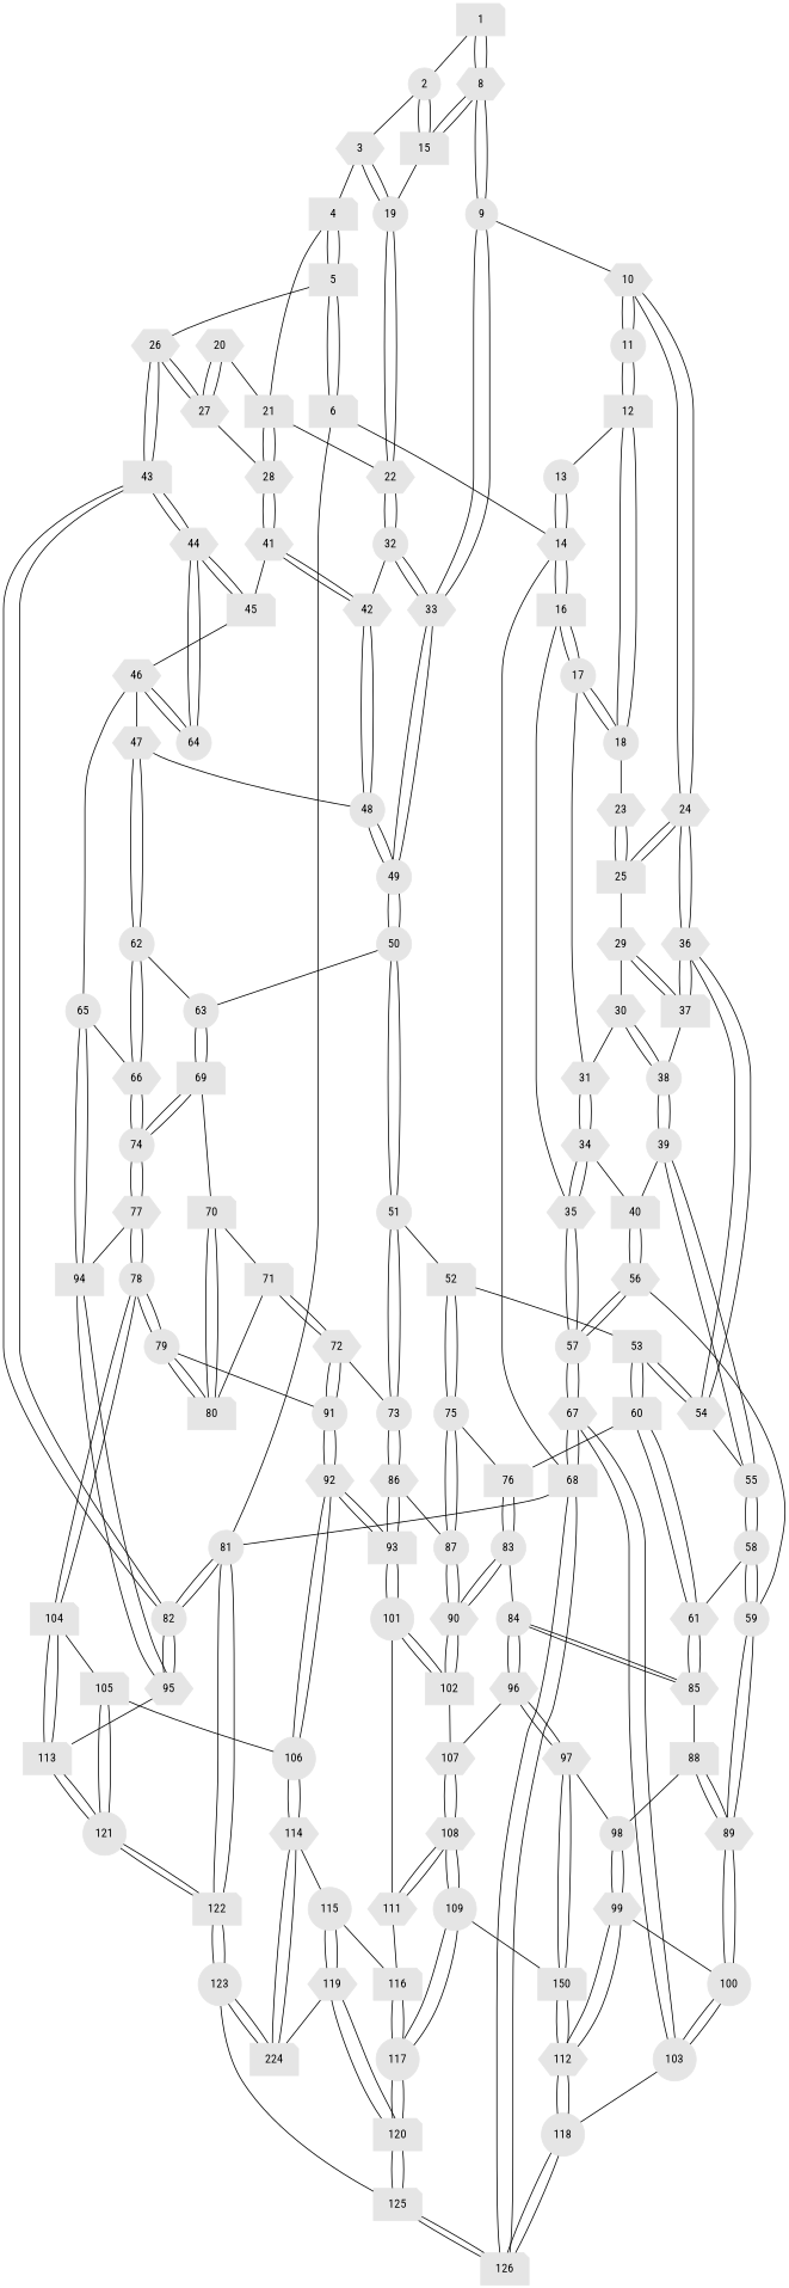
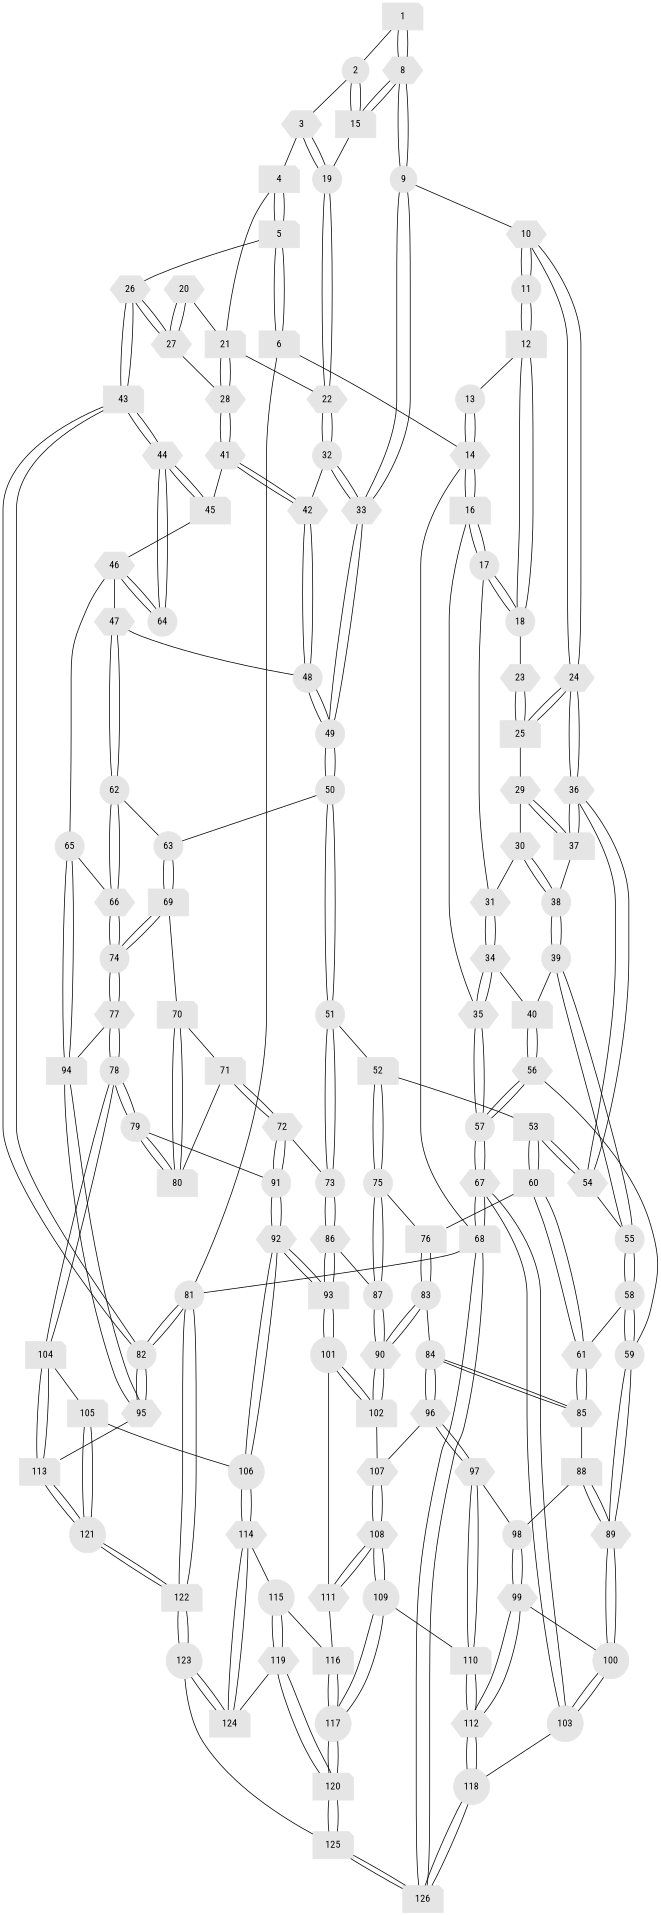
  graph {
    fontname="Roboto Condensed"
    node [color=gray90 fontname="Roboto Condensed" shape=hexagon style=filled]
    edge [fontname="Roboto Condensed"]
    1 [shape=note]
    2 [shape=circle]
    8
    3
    15 [shape=note]
    9 [shape=circle]
    4 [shape=note]
    19 [shape=circle]
    5 [shape=note]
    21 [shape=note]
    22
    6 [shape=note]
    26
    20
    27
    14
    81 [shape=circle]
    43 [shape=note]
    16 [shape=note]
    68 [shape=note]
    82 [shape=circle]
    122 [shape=note]
    13 [shape=circle]
    10
    33
    11 [shape=circle]
    24
    49 [shape=circle]
    12 [shape=note]
    25 [shape=note]
    36
    18 [shape=circle]
    23
    17 [shape=circle]
    35
    126 [shape=note]
    31
    57 [shape=circle]
    34
    32 [shape=circle]
    28
    41
    42
    29
    37 [shape=note]
    54
    30
    44
    45 [shape=note]
    38 [shape=circle]
    39 [shape=circle]
    40 [shape=note]
    48 [shape=circle]
    50 [shape=circle]
    56
    67
    55 [shape=circle]
    58 [shape=circle]
    59 [shape=circle]
    46
    64 [shape=circle]
    95
    47
    65 [shape=circle]
    62 [shape=circle]
    63 [shape=circle]
    66
    51 [shape=circle]
    52 [shape=note]
    73 [shape=circle]
    69 [shape=note]
    53 [shape=note]
    75 [shape=circle]
    86
    60 [shape=note]
    76 [shape=note]
    87 [shape=circle]
    61
    89
    103 [shape=circle]
    85
    100 [shape=circle]
    83 [shape=circle]
    88 [shape=note]
    74 [shape=circle]
    70 [shape=note]
    94 [shape=note]
    77
    118 [shape=circle]
    71 [shape=note]
    80 [shape=note]
    72
    91 [shape=circle]
    92
    93 [shape=note]
    78 [shape=circle]
    90
    84 [shape=circle]
    79 [shape=circle]
    104 [shape=note]
    113 [shape=note]
    105 [shape=note]
    123 [shape=circle]
    96
    102 [shape=note]
    97
    107
    98 [shape=circle]
    101 [shape=circle]
    99
    106 [shape=circle]
    114
    111
    121 [shape=circle]
-   110 [shape=note label=150]
+   110 [shape=note]
    108
    112
    116 [shape=note]
    115 [shape=circle]
-   124 [shape=note label=224]
+   124 [shape=note]
    109 [shape=circle]
    117 [shape=circle]
    120 [shape=note]
    119
    125 [shape=note]
    1 -- 2
    1 -- 8
    1 -- 8
    2 -- 3
    2 -- 15
    2 -- 15
    8 -- 15
    8 -- 15
    8 -- 9
    8 -- 9
    3 -- 4
    3 -- 19
    3 -- 19
    15 -- 19
    9 -- 10
    9 -- 33
    9 -- 33
    4 -- 5
    4 -- 5
    4 -- 21
    19 -- 22
    19 -- 22
    5 -- 6
    5 -- 6
    5 -- 26
    21 -- 22
    21 -- 28
    21 -- 28
    22 -- 32
    22 -- 32
    6 -- 14
    6 -- 81
    26 -- 27
    26 -- 27
    26 -- 43
    26 -- 43
    20 -- 21
    20 -- 27
    20 -- 27
    27 -- 28
    14 -- 16
    14 -- 16
    14 -- 68
    81 -- 82
    81 -- 82
    81 -- 122
    81 -- 122
    43 -- 82
    43 -- 82
    43 -- 44
    43 -- 44
    16 -- 17
    16 -- 17
    16 -- 35
    68 -- 81
    68 -- 126
    68 -- 126
    82 -- 95
    82 -- 95
    122 -- 123
    122 -- 123
    13 -- 14
    13 -- 14
    10 -- 11
    10 -- 11
    10 -- 24
    10 -- 24
    33 -- 49
    33 -- 49
    11 -- 12
    11 -- 12
    24 -- 25
    24 -- 25
    24 -- 36
    24 -- 36
    49 -- 50
    49 -- 50
    12 -- 13
    12 -- 18
    12 -- 18
    25 -- 29
    36 -- 37
    36 -- 37
    36 -- 54
    36 -- 54
    18 -- 23
    23 -- 25
    23 -- 25
    17 -- 18
    17 -- 18
    17 -- 31
    35 -- 57
    35 -- 57
    31 -- 34
    31 -- 34
    57 -- 67
    57 -- 67
    34 -- 35
    34 -- 35
    34 -- 40
    32 -- 33
    32 -- 33
    32 -- 42
    28 -- 41
    28 -- 41
    41 -- 42
    41 -- 42
    41 -- 45
    42 -- 48
    42 -- 48
    29 -- 37
    29 -- 37
    29 -- 30
    37 -- 38
    54 -- 55
    30 -- 31
    30 -- 38
    30 -- 38
    44 -- 45
    44 -- 45
    44 -- 64
    44 -- 64
    45 -- 46
    38 -- 39
    38 -- 39
    39 -- 40
    39 -- 55
    39 -- 55
    40 -- 56
    40 -- 56
    48 -- 49
    48 -- 49
    50 -- 63
    50 -- 51
    50 -- 51
    56 -- 57
    56 -- 57
    56 -- 59
    67 -- 68
    67 -- 68
    67 -- 103
    67 -- 103
    55 -- 58
    55 -- 58
    58 -- 59
    58 -- 59
    58 -- 61
    59 -- 89
    59 -- 89
    46 -- 64
    46 -- 64
    46 -- 47
    46 -- 65
    95 -- 113
    47 -- 48
    47 -- 62
    47 -- 62
    65 -- 66
    65 -- 94
    65 -- 94
    62 -- 63
    62 -- 66
    62 -- 66
    63 -- 69
    63 -- 69
    66 -- 74
    66 -- 74
    51 -- 52
    51 -- 73
    51 -- 73
    52 -- 53
    52 -- 75
    52 -- 75
    73 -- 86
    73 -- 86
    69 -- 74
    69 -- 74
    69 -- 70
    53 -- 54
    53 -- 54
    53 -- 60
    53 -- 60
    75 -- 76
    75 -- 87
    75 -- 87
    86 -- 87
    86 -- 93
    86 -- 93
    60 -- 76
    60 -- 61
    60 -- 61
    76 -- 83
    76 -- 83
    87 -- 90
    87 -- 90
    61 -- 85
    61 -- 85
    89 -- 100
    89 -- 100
    103 -- 118
    85 -- 88
    100 -- 103
    100 -- 103
    83 -- 90
    83 -- 90
    83 -- 84
    88 -- 89
    88 -- 89
    88 -- 98
    74 -- 77
    74 -- 77
    70 -- 71
    70 -- 80
    70 -- 80
    94 -- 95
    94 -- 95
    77 -- 94
    77 -- 78
    77 -- 78
    118 -- 126
    118 -- 126
    71 -- 80
    71 -- 72
    71 -- 72
    72 -- 73
    72 -- 91
    72 -- 91
    91 -- 92
    91 -- 92
    92 -- 93
    92 -- 93
    92 -- 106
    92 -- 106
    93 -- 101
    93 -- 101
    78 -- 79
    78 -- 79
    78 -- 104
    78 -- 104
    90 -- 102
    90 -- 102
    84 -- 85
    84 -- 85
    84 -- 96
    84 -- 96
    79 -- 80
    79 -- 80
    79 -- 91
    104 -- 113
    104 -- 113
    104 -- 105
    113 -- 121
    113 -- 121
    105 -- 106
    105 -- 121
    105 -- 121
    123 -- 124
    123 -- 124
    123 -- 125
    96 -- 97
    96 -- 97
    96 -- 107
    102 -- 107
    97 -- 98
    97 -- 110
    97 -- 110
    107 -- 108
    107 -- 108
    98 -- 99
    98 -- 99
    101 -- 102
    101 -- 102
    101 -- 111
    99 -- 100
    99 -- 112
    99 -- 112
    106 -- 114
    106 -- 114
    114 -- 115
    114 -- 124
    114 -- 124
    111 -- 116
    121 -- 122
    121 -- 122
    110 -- 112
    110 -- 112
    108 -- 111
    108 -- 111
    108 -- 109
    108 -- 109
    112 -- 118
    112 -- 118
    116 -- 117
    116 -- 117
    115 -- 116
    115 -- 119
    115 -- 119
    109 -- 110
    109 -- 117
    109 -- 117
    117 -- 120
    117 -- 120
    120 -- 125
    120 -- 125
    119 -- 124
    119 -- 120
    119 -- 120
    125 -- 126
    125 -- 126
  }
